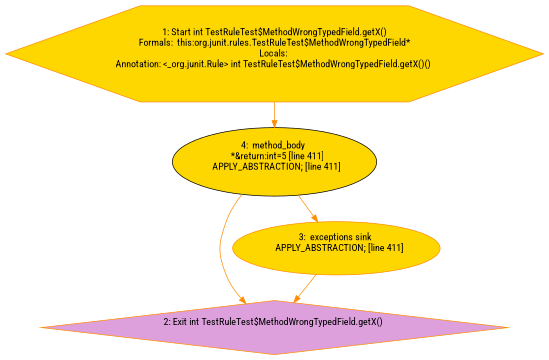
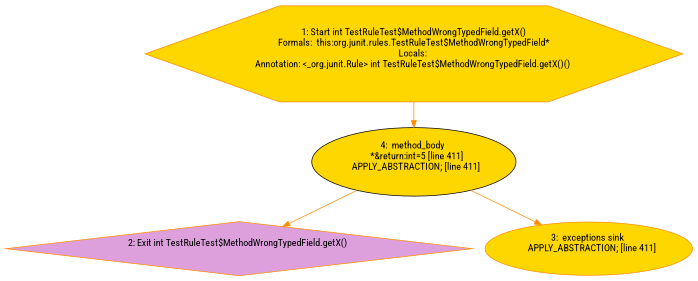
  digraph {
    fontname="Roboto Condensed"
    node [color=darkorange style=filled fillcolor=gold shape=ellipse fontname="Roboto Condensed"]
    edge [color=darkorange fontname="Roboto Condensed"]
    n1 [label="1: Start int TestRuleTest$MethodWrongTypedField.getX()\nFormals:  this:org.junit.rules.TestRuleTest$MethodWrongTypedField*\nLocals: \nAnnotation: <_org.junit.Rule> int TestRuleTest$MethodWrongTypedField.getX()() \n  " shape=hexagon]
    n2 [label="4:  method_body \n   *&return:int=5 [line 411]\n  APPLY_ABSTRACTION; [line 411]\n " color=black]
    n3 [label="2: Exit int TestRuleTest$MethodWrongTypedField.getX() \n  " fillcolor=plum shape=diamond]
    n4 [label="3:  exceptions sink \n   APPLY_ABSTRACTION; [line 411]\n "]
    n1 -> n2
    n2 -> n3
    n2 -> n4
-   n4 -> n3
  }
